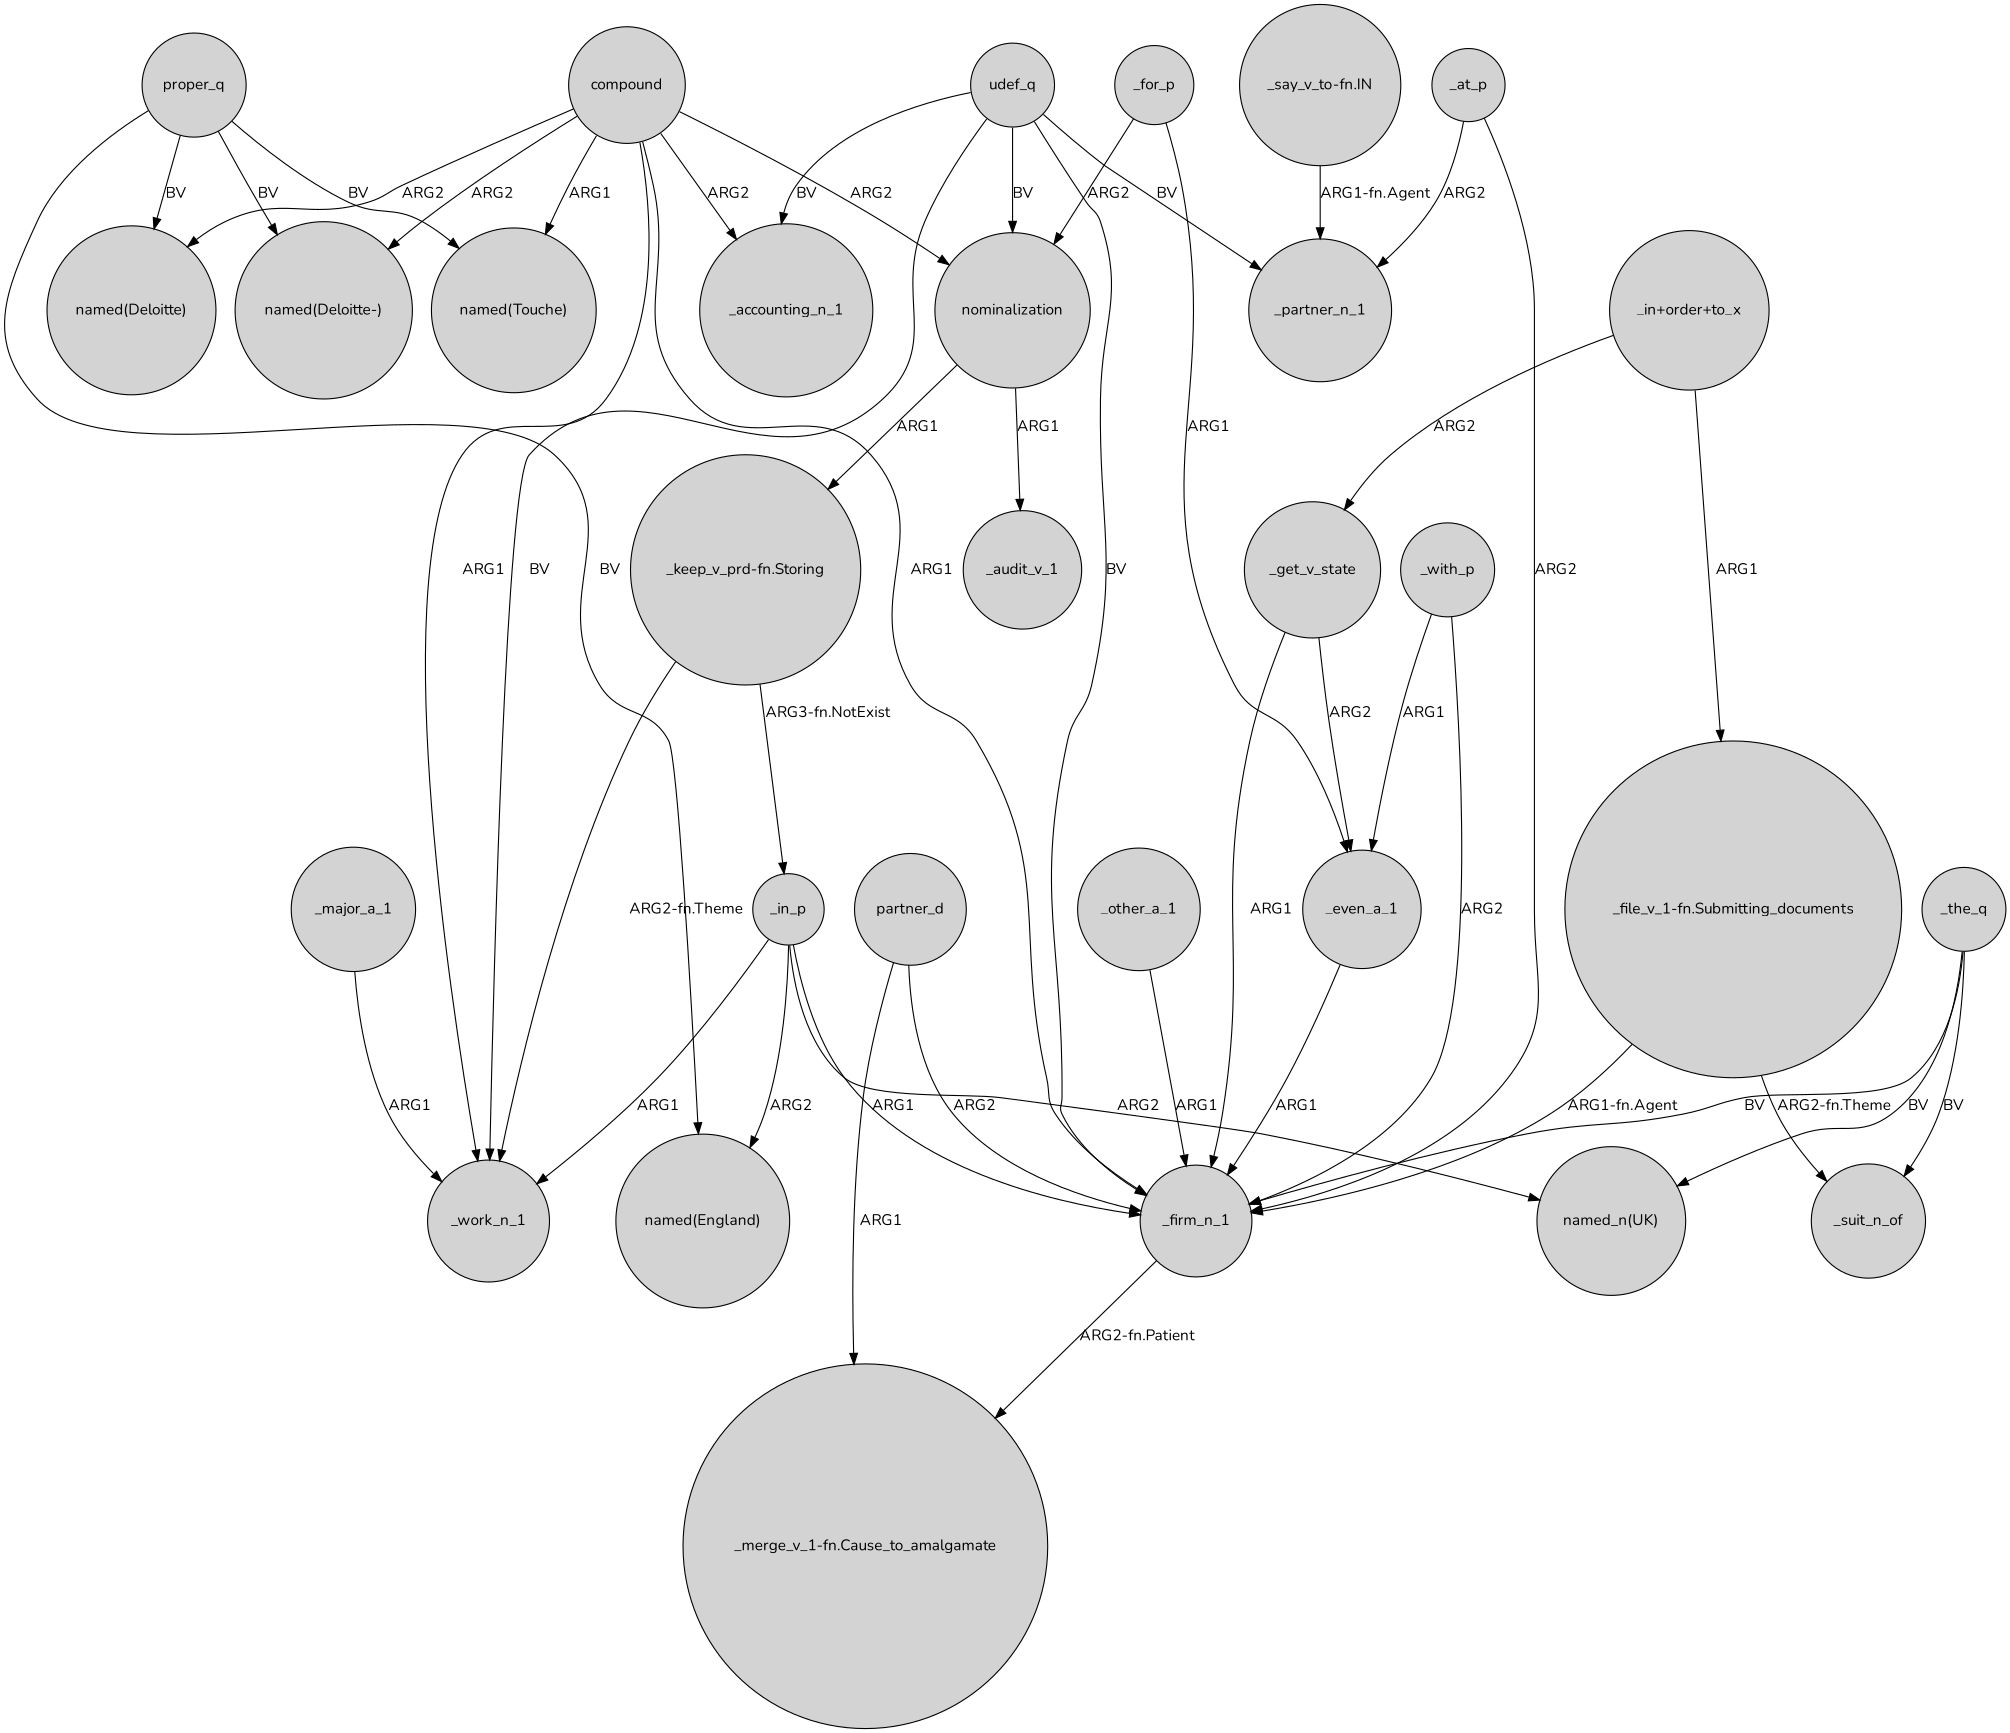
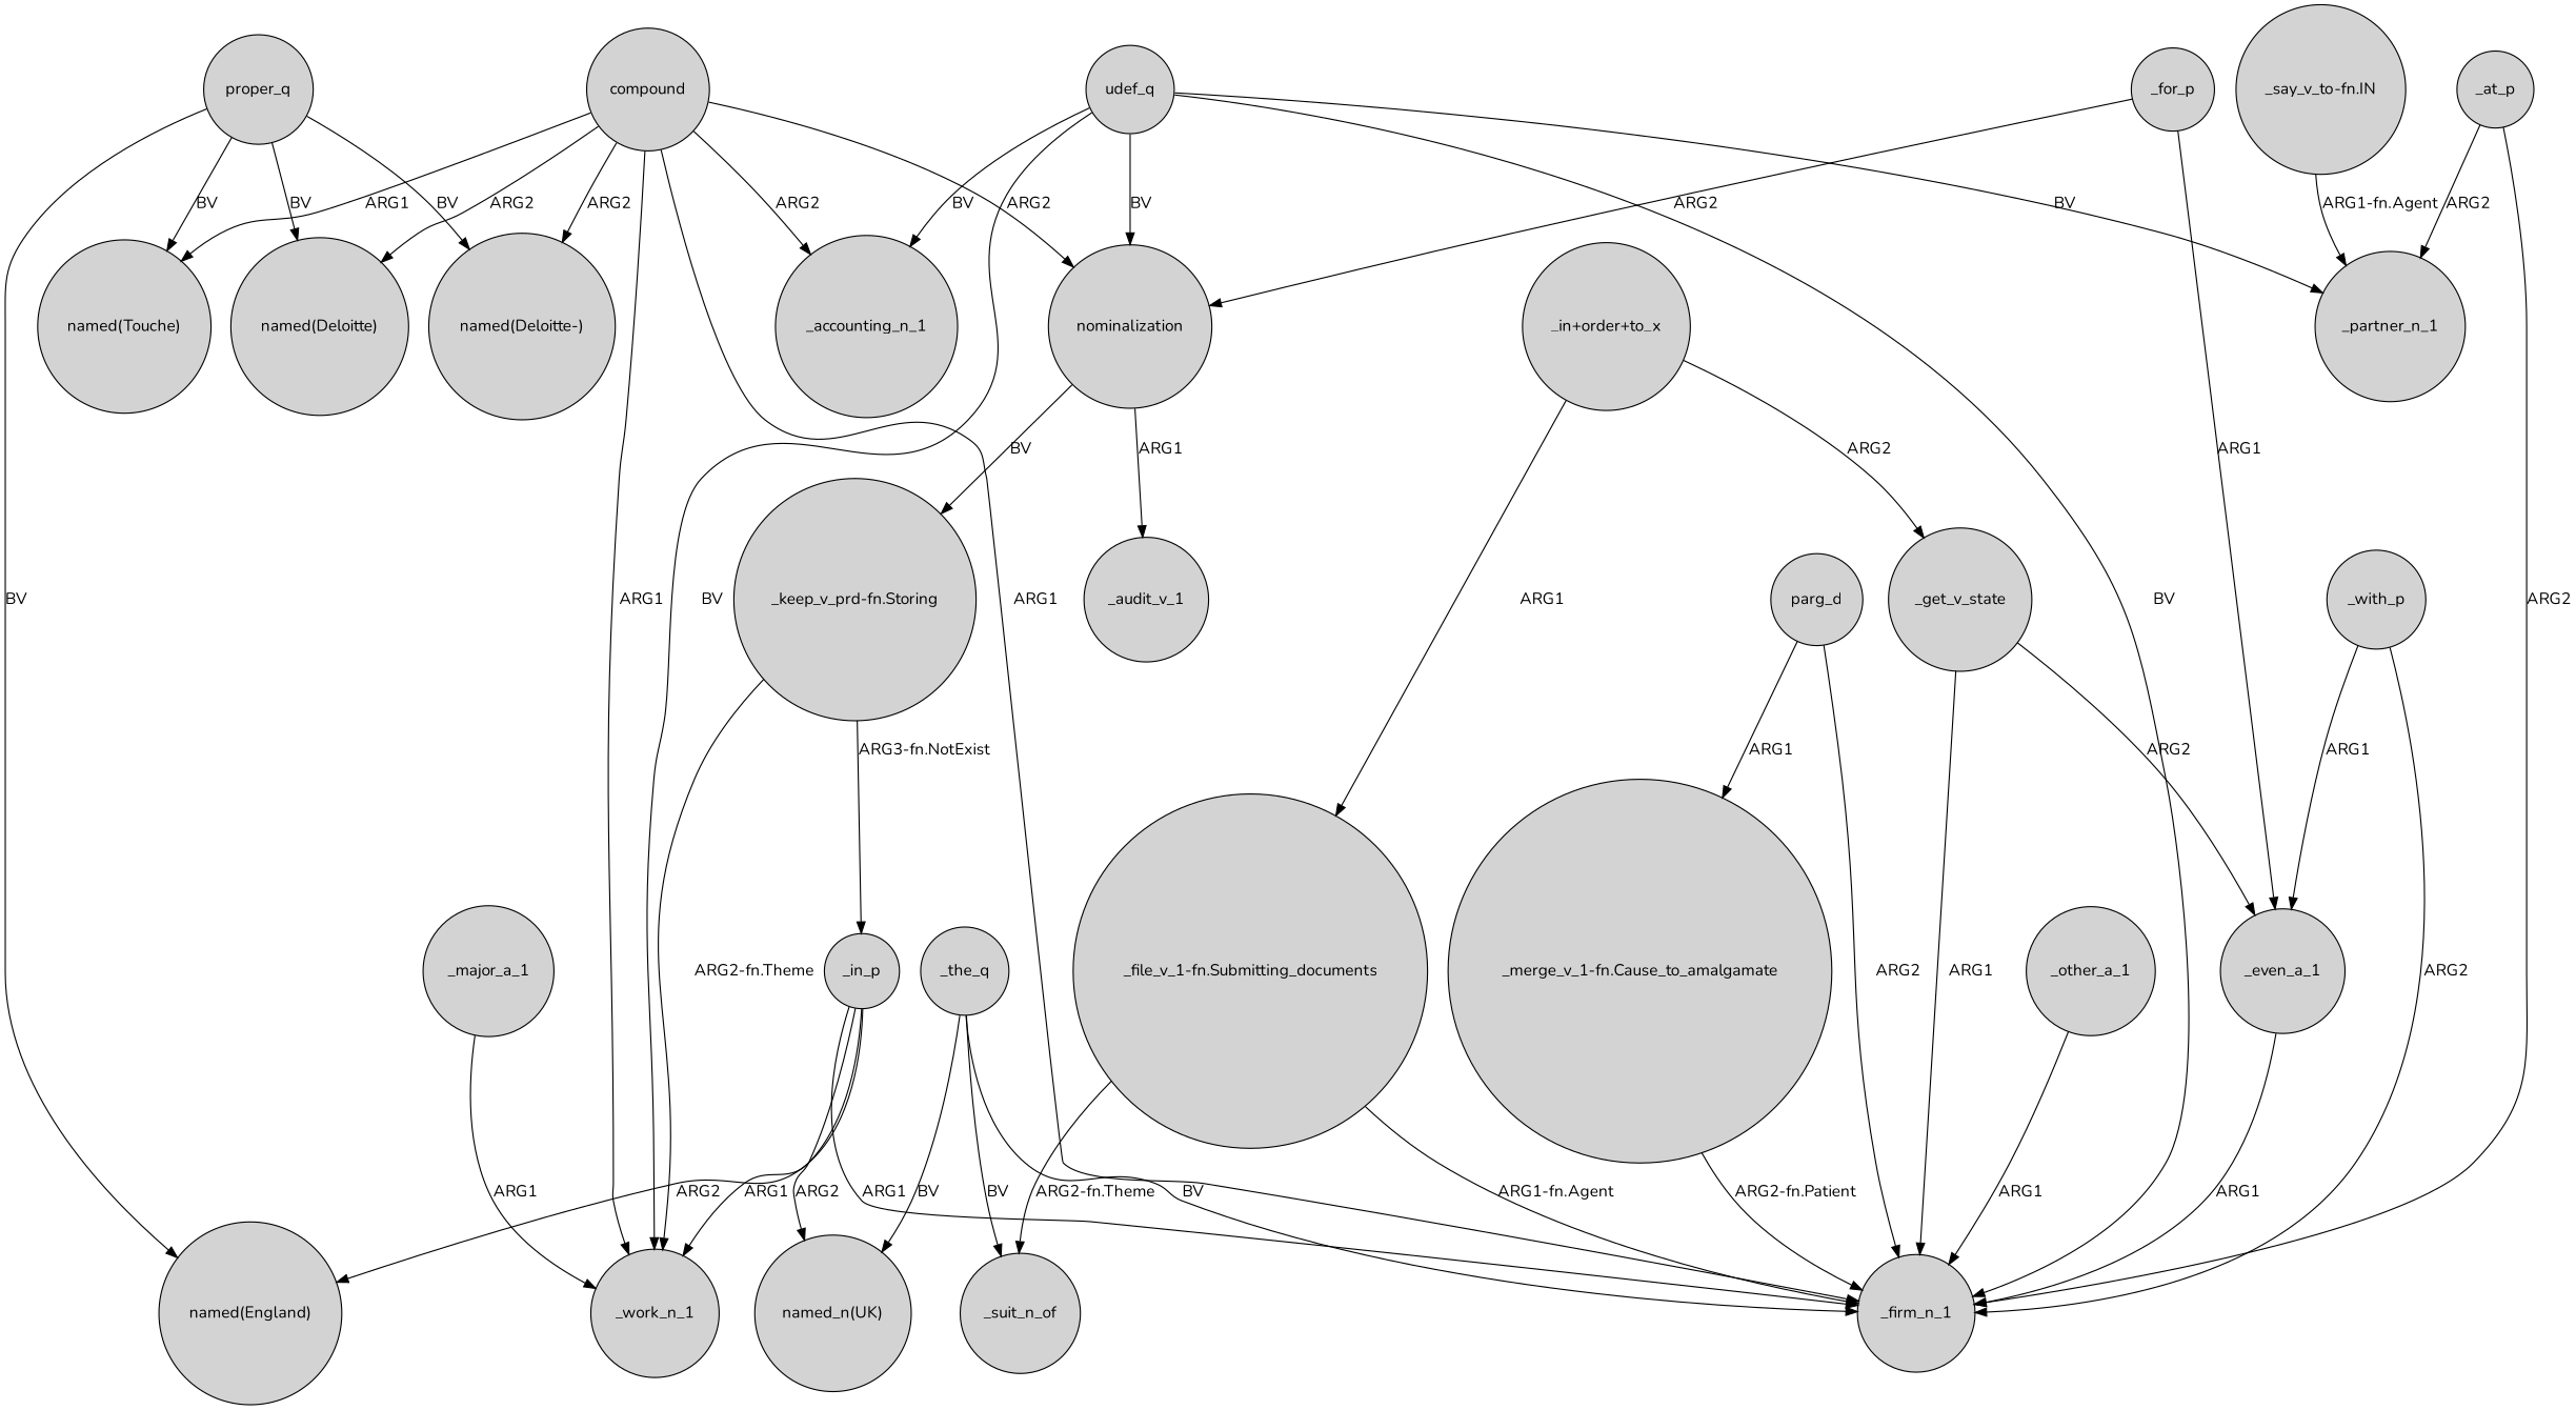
  digraph {
    fontname=Nunito
    node [fontname=Nunito shape=circle style=filled]
    edge [fontname=Nunito]
    compound
    "named(Deloitte)"
    _firm_n_1
    "named(Touche)"
    _work_n_1
    nominalization
    "named(Deloitte-)"
    _accounting_n_1
    _audit_v_1
    "_keep_v_prd-fn.Storing"
    "_merge_v_1-fn.Cause_to_amalgamate"
    proper_q
    "named(England)"
    _in_p
    "named_n(UK)"
    _get_v_state
    _even_a_1
    "_say_v_to-fn.IN"
    _partner_n_1
    "_in+order+to_x"
    "_file_v_1-fn.Submitting_documents"
    _the_q
    _suit_n_of
    udef_q
    _for_p
    _with_p
-   parg_d [label=partner_d]
+   parg_d
    _major_a_1
    _other_a_1
    _at_p
    compound -> "named(Deloitte)" [label=ARG2]
    compound -> _firm_n_1 [label=ARG1]
    compound -> "named(Touche)" [label=ARG1]
    compound -> _work_n_1 [label=ARG1]
    compound -> nominalization [label=ARG2]
    compound -> "named(Deloitte-)" [label=ARG2]
    compound -> _accounting_n_1 [label=ARG2]
    nominalization -> _audit_v_1 [label=ARG1]
-   nominalization -> "_keep_v_prd-fn.Storing" [label=ARG1]
+   nominalization -> "_keep_v_prd-fn.Storing" [label=BV]
    "_keep_v_prd-fn.Storing" -> _work_n_1 [label="ARG2-fn.Theme"]
    "_keep_v_prd-fn.Storing" -> _in_p [label="ARG3-fn.NotExist"]
-   _firm_n_1 -> "_merge_v_1-fn.Cause_to_amalgamate" [label="ARG2-fn.Patient"]
+   "_merge_v_1-fn.Cause_to_amalgamate" -> _firm_n_1 [label="ARG2-fn.Patient"]
    proper_q -> "named(Deloitte)" [label=BV]
    proper_q -> "named(Touche)" [label=BV]
    proper_q -> "named(Deloitte-)" [label=BV]
    proper_q -> "named(England)" [label=BV]
    _in_p -> _firm_n_1 [label=ARG1]
    _in_p -> _work_n_1 [label=ARG1]
    _in_p -> "named(England)" [label=ARG2]
    _in_p -> "named_n(UK)" [label=ARG2]
    _get_v_state -> _firm_n_1 [label=ARG1]
    _get_v_state -> _even_a_1 [label=ARG2]
    _even_a_1 -> _firm_n_1 [label=ARG1]
    "_say_v_to-fn.IN" -> _partner_n_1 [label="ARG1-fn.Agent"]
    "_in+order+to_x" -> _get_v_state [label=ARG2]
    "_in+order+to_x" -> "_file_v_1-fn.Submitting_documents" [label=ARG1]
    "_file_v_1-fn.Submitting_documents" -> _firm_n_1 [label="ARG1-fn.Agent"]
    "_file_v_1-fn.Submitting_documents" -> _suit_n_of [label="ARG2-fn.Theme"]
    _the_q -> _firm_n_1 [label=BV]
    _the_q -> "named_n(UK)" [label=BV]
    _the_q -> _suit_n_of [label=BV]
    udef_q -> _firm_n_1 [label=BV]
    udef_q -> _work_n_1 [label=BV]
    udef_q -> nominalization [label=BV]
    udef_q -> _accounting_n_1 [label=BV]
    udef_q -> _partner_n_1 [label=BV]
    _for_p -> nominalization [label=ARG2]
    _for_p -> _even_a_1 [label=ARG1]
    _with_p -> _firm_n_1 [label=ARG2]
    _with_p -> _even_a_1 [label=ARG1]
    parg_d -> _firm_n_1 [label=ARG2]
    parg_d -> "_merge_v_1-fn.Cause_to_amalgamate" [label=ARG1]
    _major_a_1 -> _work_n_1 [label=ARG1]
    _other_a_1 -> _firm_n_1 [label=ARG1]
    _at_p -> _firm_n_1 [label=ARG2]
    _at_p -> _partner_n_1 [label=ARG2]
  }
